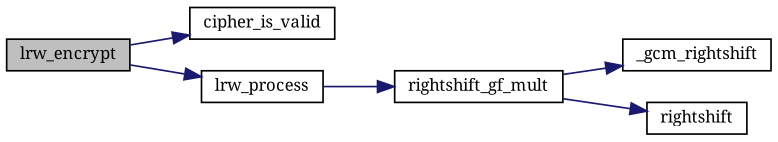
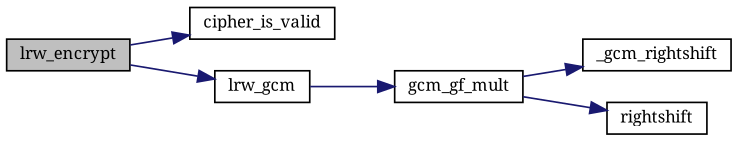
  digraph {
    fontname="Noto Serif"
    rankdir=LR
    node [color=black fillcolor=white fontname="Noto Serif" fontsize=10 shape=record style=filled]
    edge [color=midnightblue fontname="Noto Serif" fontsize=10 labelfontname=Helvetica labelfontsize=10 style=solid]
    n1 [fillcolor=grey75 fontcolor=black height=0.2 label=lrw_encrypt width=0.4]
    n2 [height=0.2 label=cipher_is_valid width=0.4]
-   n3 [height=0.2 label=lrw_process width=0.4]
-   n4 [height=0.2 label=rightshift_gf_mult width=0.4]
+   n3 [height=0.2 label=lrw_gcm width=0.4]
+   n4 [height=0.2 label=gcm_gf_mult width=0.4]
    n5 [height=0.2 label=_gcm_rightshift width=0.4]
    n6 [height=0.2 label=rightshift width=0.4]
    n1 -> n2
    n1 -> n3
    n3 -> n4
    n4 -> n5
    n4 -> n6
  }
